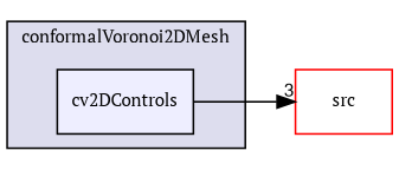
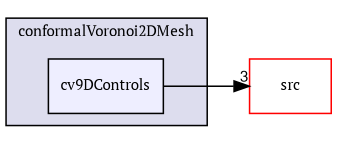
  digraph {
    compound=true
    rankdir=LR
    fontname="PT Serif"
    node [fontname="PT Serif" fontsize=10 shape=box]
-   n1 [fillcolor="#eeeeff" label=cv2DControls pencolor=black style=filled]
+   n1 [fillcolor="#eeeeff" label=cv9DControls pencolor=black style=filled]
    n2 [color=red label=src]
    subgraph cluster_1 {
      bgcolor="#ddddee"
      fontsize=10
      label=conformalVoronoi2DMesh
      pencolor=black
      n1
    }
    n1 -> n2 [headlabel=3 labeldistance=1.5 labelfontname=FreeSans labelfontsize=10 fontname="PT Serif"]
  }
